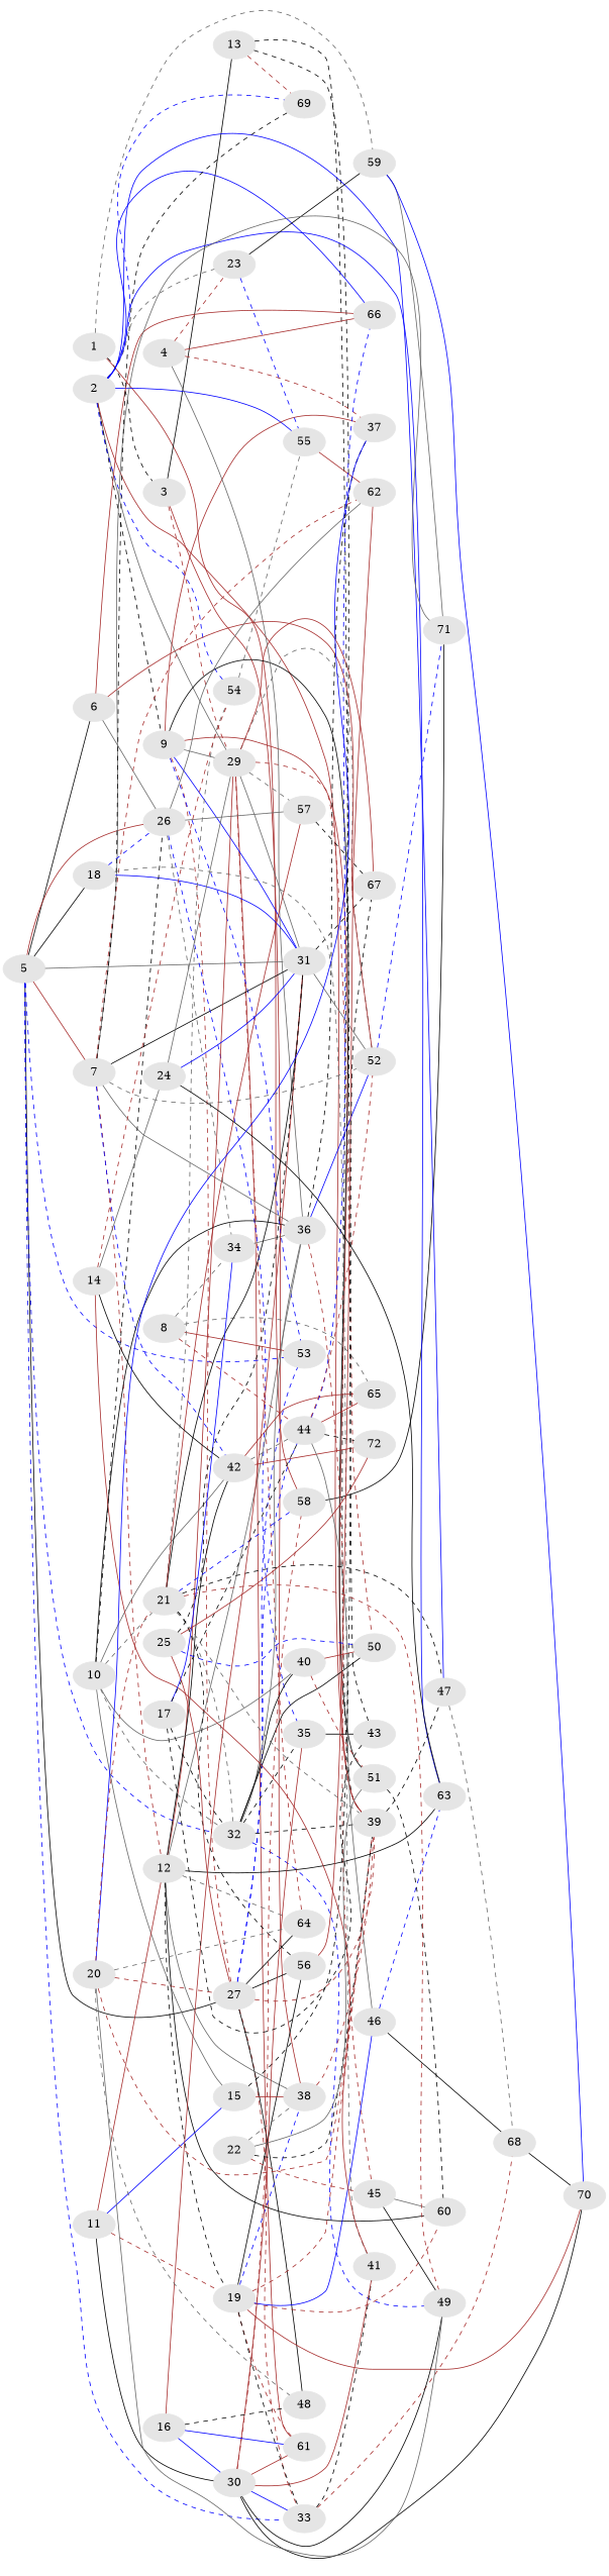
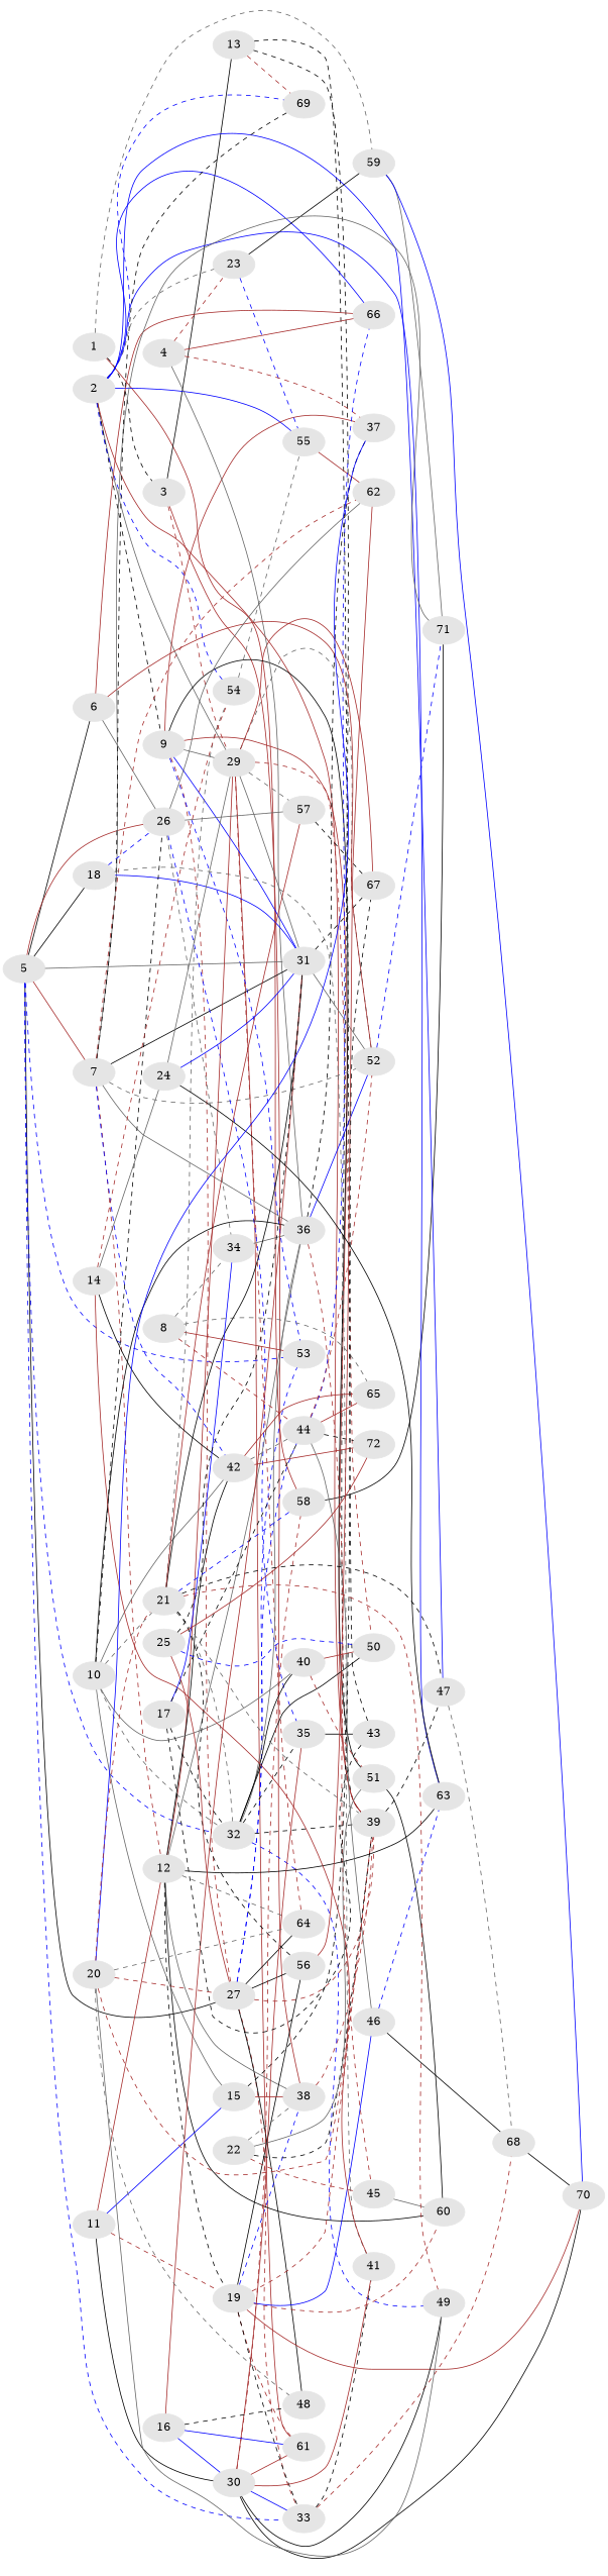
  graph {
    fontname="DejaVu Serif"
    rankdir=LR
    node [color=gray90 fontname="DejaVu Serif" style=filled]
    edge [color=brown fontname="DejaVu Serif" style=solid weight=1.0]
    1
    3
    58
    59
    29
    13
    38
    71
    70
    2
    9
    23
    39
    47
    54
    55
    63
    66
    69
    37
    27
    31
    53
    51
    52
    64
    67
    61
    57
    50
    68
    62
    43
    4
    36
    45
    5
    6
    7
    18
    26
    32
    33
    12
    42
    41
    34
    35
    44
    48
    56
    40
    49
    19
    60
    65
    72
    8
    46
    10
    15
    21
    11
    30
    14
    24
    16
    17
    20
    22
    25
    1 -- 3 [color=black style=dashed]
    1 -- 58
    1 -- 59 [color=gray40 style=dashed]
    3 -- 29 [style=dashed]
    3 -- 13 [color=black]
    3 -- 38
    58 -- 71 [color=black]
    59 -- 71 [color=gray40]
    59 -- 70 [color=blue]
    29 -- 31 [color=gray40]
    29 -- 52 [color=gray40 style=dashed]
    29 -- 64 [style=dashed]
    29 -- 67
    29 -- 61
    29 -- 57 [color=gray40 style=dashed]
    29 -- 50 [style=dashed]
    13 -- 39 [color=black style=dashed]
    13 -- 69 [style=dashed]
    13 -- 43 [color=black style=dashed]
    38 -- 39 [style=dashed]
    2 -- 29 [color=gray40]
    2 -- 9 [color=black style=dashed weight=2.0]
    2 -- 23 [color=gray40 style=dashed]
    2 -- 39
    2 -- 47 [color=blue]
    2 -- 54 [color=blue style=dashed]
    2 -- 55 [color=blue]
    2 -- 63 [color=blue]
    2 -- 66 [color=blue]
    2 -- 69 [color=blue style=dashed weight=2.0]
    9 -- 29 [color=gray40]
    9 -- 39
    9 -- 37
    9 -- 27 [style=dashed weight=2.0]
    9 -- 31 [color=blue]
    9 -- 53 [color=blue style=dashed]
    9 -- 51 [color=black]
    23 -- 59 [color=black]
    23 -- 55 [color=blue style=dashed]
    39 -- 47 [color=black style=dashed]
    47 -- 68 [color=gray40 style=dashed]
    54 -- 55 [color=gray40 style=dashed]
    55 -- 62
    27 -- 39 [style=dashed]
    27 -- 53 [color=blue style=dashed]
    27 -- 64 [color=black]
    27 -- 33 [style=dashed]
    27 -- 44 [color=blue style=dashed]
    27 -- 48 [color=black]
    27 -- 56 [color=black]
    31 -- 52 [color=gray40]
    31 -- 67 [color=black style=dashed]
-   51 -- 60 [color=black style=dashed]
+   51 -- 60 [color=black]
    52 -- 71 [color=blue style=dashed]
    57 -- 67 [color=black style=dashed]
    68 -- 70 [color=black]
    4 -- 23 [style=dashed]
    4 -- 66
    4 -- 37 [style=dashed]
    4 -- 36 [color=gray40]
    36 -- 37 [color=black style=dashed]
    36 -- 52 [color=blue]
    36 -- 45 [style=dashed]
-   45 -- 49 [color=black]
    45 -- 60 [color=gray40]
    5 -- 27 [color=black]
    5 -- 31 [color=gray40 weight=2.0]
    5 -- 53 [color=blue style=dashed]
    5 -- 6 [color=black]
    5 -- 7
    5 -- 18 [color=black]
    5 -- 26
    5 -- 32 [color=blue style=dashed]
    5 -- 33 [color=blue style=dashed]
    6 -- 66
    6 -- 52
    6 -- 26 [color=gray40]
    7 -- 71 [color=gray40]
    7 -- 69 [color=black style=dashed]
    7 -- 31 [color=black]
    7 -- 52 [color=gray40 style=dashed weight=2.0]
    7 -- 62 [style=dashed]
    7 -- 36 [color=gray40]
    7 -- 12 [style=dashed]
    7 -- 42 [color=blue style=dashed]
    18 -- 31 [color=blue]
    18 -- 26 [color=blue style=dashed]
    18 -- 41 [color=gray40 style=dashed]
    26 -- 57 [color=gray40]
    26 -- 62 [color=gray40]
    26 -- 34 [color=gray40 style=dashed]
    26 -- 35 [color=blue style=dashed]
    32 -- 39 [color=black style=dashed weight=2.0]
    32 -- 50 [color=black]
    32 -- 36 [color=gray40]
    32 -- 35 [color=black style=dashed]
    32 -- 40 [color=black]
    32 -- 49 [color=blue style=dashed]
    33 -- 68 [style=dashed]
    33 -- 41 [color=black style=dashed]
    12 -- 29
    12 -- 38 [color=gray40]
    12 -- 63 [color=black]
    12 -- 64 [color=gray40 style=dashed]
    12 -- 36 [color=gray40 weight=2.0]
    12 -- 42 [color=black weight=2.0]
    12 -- 19 [color=black style=dashed]
    12 -- 60 [color=black]
    42 -- 44 [color=gray40 style=dashed]
    42 -- 65
    42 -- 72
    34 -- 36 [color=gray40]
    35 -- 43 [color=black]
    44 -- 66 [color=blue style=dashed]
    44 -- 52 [style=dashed]
    44 -- 65
    44 -- 72 [color=black style=dashed weight=2.0]
    44 -- 46 [color=gray40]
    56 -- 62
    40 -- 51 [style=dashed]
    40 -- 50
    19 -- 38 [color=blue style=dashed]
    19 -- 70
    19 -- 39 [style=dashed]
    19 -- 61 [style=dashed]
    19 -- 33 [color=black style=dashed]
    19 -- 56 [color=black]
    19 -- 60 [style=dashed]
    19 -- 46 [color=blue]
    8 -- 53
    8 -- 34 [color=gray40 style=dashed]
    8 -- 44 [style=dashed]
    8 -- 65 [color=gray40 style=dashed]
    46 -- 63 [color=blue style=dashed]
    46 -- 68 [color=black]
    10 -- 36 [color=black]
    10 -- 26 [color=black style=dashed]
    10 -- 32 [color=gray40 style=dashed weight=2.0]
    10 -- 42 [color=gray40]
    10 -- 40 [color=gray40]
    10 -- 15 [color=gray40]
    10 -- 21 [color=gray40 style=dashed]
    15 -- 38
    15 -- 67 [color=black style=dashed]
    21 -- 58 [color=blue style=dashed]
    21 -- 39 [color=gray40 style=dashed]
    21 -- 47 [color=black style=dashed]
    21 -- 54 [color=gray40 style=dashed]
    21 -- 31 [color=black]
    21 -- 57
    21 -- 32 [color=gray40 style=dashed]
    21 -- 56 [color=black style=dashed]
    21 -- 49 [style=dashed]
    11 -- 12
    11 -- 19 [style=dashed]
    11 -- 15 [color=blue]
    11 -- 30 [color=black]
    30 -- 58 [style=dashed]
    30 -- 70 [color=black]
    30 -- 61
    30 -- 33 [color=blue weight=3.0]
    30 -- 41
    30 -- 35
    30 -- 49 [color=black weight=2.0]
    14 -- 54 [style=dashed]
    14 -- 42 [color=black]
    14 -- 41
    14 -- 24 [color=gray40]
    24 -- 29 [color=gray40]
    24 -- 63 [color=black]
    24 -- 31 [color=blue]
    16 -- 31
    16 -- 61 [color=blue]
    16 -- 48 [color=black style=dashed]
    16 -- 30 [color=blue]
    17 -- 43 [color=black style=dashed]
    17 -- 32 [color=black style=dashed]
    17 -- 34 [color=blue]
    17 -- 44 [color=black style=dashed]
    20 -- 39 [style=dashed]
    20 -- 37 [color=blue]
    20 -- 27 [style=dashed]
    20 -- 64 [color=gray40 style=dashed]
    20 -- 48 [color=gray40 style=dashed]
    20 -- 49 [color=gray40]
    20 -- 21 [style=dashed weight=2.0]
    22 -- 38 [color=gray40 style=dashed]
    22 -- 39 [color=black style=dashed]
    22 -- 51 [color=gray40]
    22 -- 45 [style=dashed]
    25 -- 27
    25 -- 31 [color=black style=dashed]
    25 -- 50 [color=blue style=dashed]
    25 -- 72
  }
